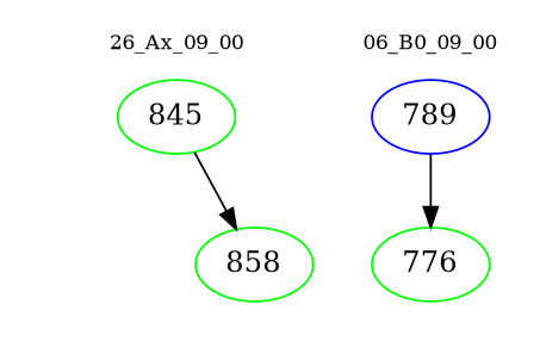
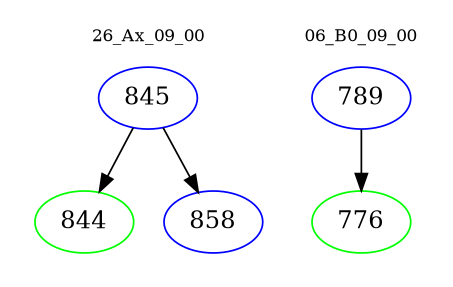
  digraph {
    node [color=blue]
    edge [color=black]
-   n1 [color=green label=845]
-   n3 [color=green label=858]
+   n1 [label=845]
+   n2 [color=green label=844]
+   n3 [label=858]
    n4 [label=789]
    n5 [color=green label=776]
    subgraph cluster_1 {
      color=white
      fontsize=10
      label="26_Ax_09_00"
      n1
+     n2
      n3
    }
    subgraph cluster_2 {
      color=white
      fontsize=10
      label="06_B0_09_00"
      n4
      n5
    }
+   n1 -> n2
    n1 -> n3
    n4 -> n5
  }
